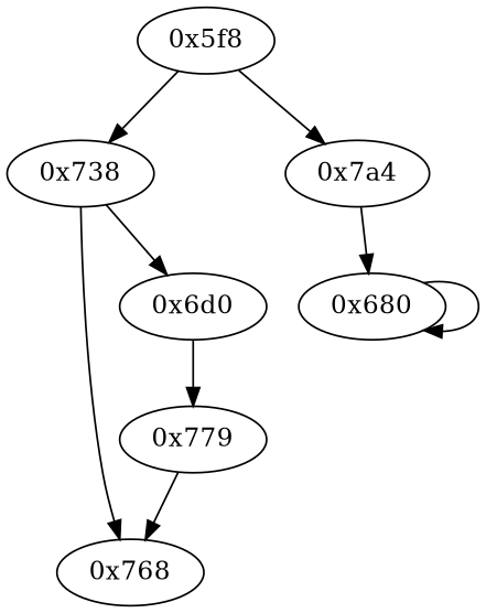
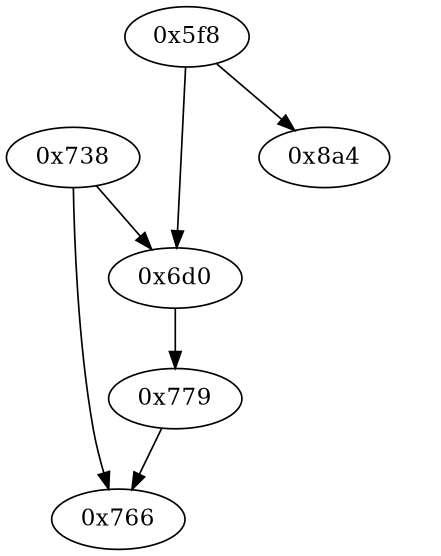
  digraph {
    "edge"="{}"
    file="/Users/mark/Documents//论文//第二篇论文//2018-08-24交论文后的备份/2019/CFG/small-programs/1b-1-1-2-1-eq127-0-0-0/1528_recovered.dot"
    "graph"="{u'file': u'/Users/mark/Documents//\u8bba\u6587//\u7b2c\u4e8c\u7bc7\u8bba\u6587//2018-08-24\u4ea4\u8bba\u6587\u540e\u7684\u5907\u4efd/2019/CFG/small-programs/1b-1-1-2-1-eq127-0-0-0/1528_recovered.dot'}"
    "node"="{u'opcode': u''}"
    node [opcode="[u'mov', u'bl', u'ldr', u'b']"]
-   "0x680" [opcode="[u'ldr', u'cmp', u'mov', u'mov', u'mov', u'b']"]
-   "0x768" [opcode="[u'mov', u'mov', u'b']"]
+   "0x768" [opcode="[u'mov', u'mov', u'b']" label="0x766"]
    "0x738"
    "0x6d0" [opcode="[u'ldr', u'str', u'ldr', u'b']"]
-   "0x7a4"
+   "0x7a4" [label="0x8a4"]
    n6 [label="0x779"]
    "0x5f8" [opcode="[u'push', u'add', u'sub', u'mov', u'add', u'str', u'ldr', u'ldr', u'ldr', u'ldr', u'add', u'ldr', u'add', u'ldr', u'add', u'b']"]
-   "0x680" -> "0x680"
    "0x738" -> "0x768"
    "0x738" -> "0x6d0"
    "0x6d0" -> n6
-   "0x7a4" -> "0x680"
    n6 -> "0x768"
-   "0x5f8" -> "0x738"
+   "0x5f8" -> "0x6d0"
    "0x5f8" -> "0x7a4"
  }
